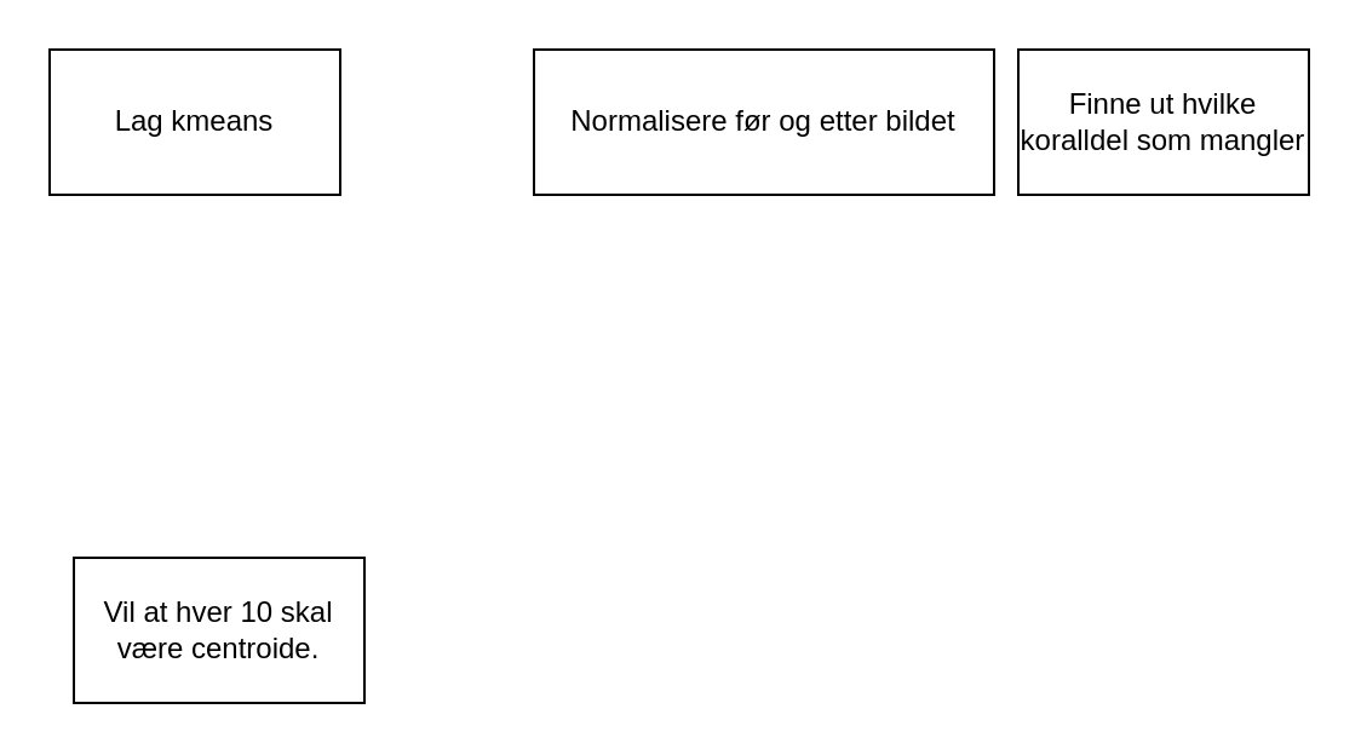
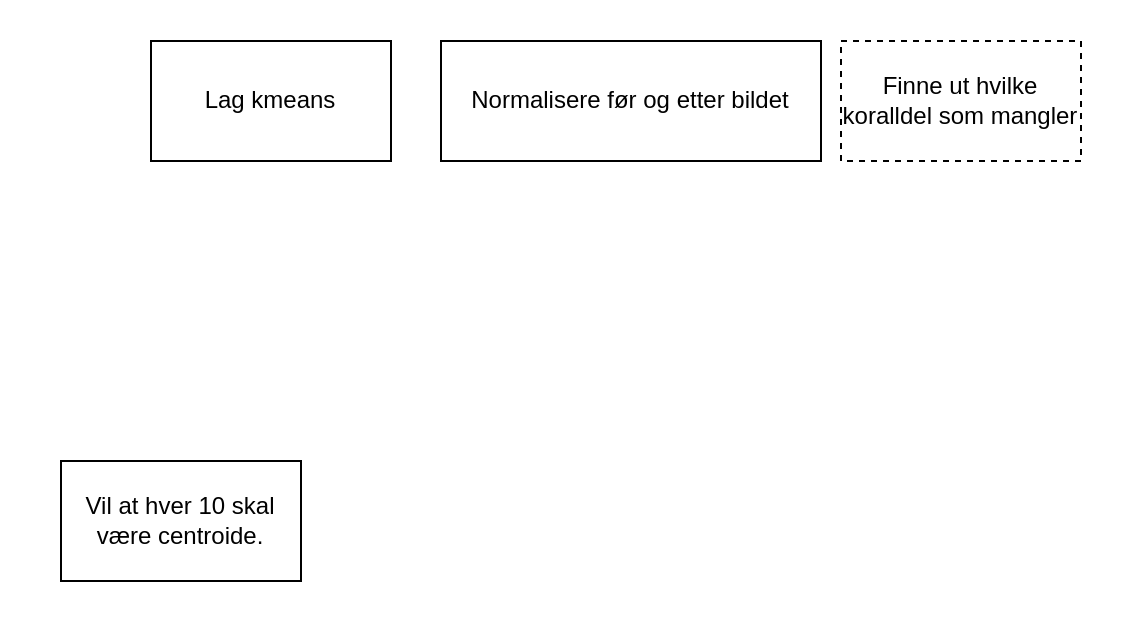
  <mxCell id="0" />
  <mxCell id="1" parent="0" />
- <mxCell id="2" value="Lag kmeans" style="rounded=0;whiteSpace=wrap;html=1;" vertex="1" parent="1"><mxGeometry x="20" y="20" width="120" height="60" as="geometry" /></mxCell>
+ <mxCell id="2" value="Lag kmeans" style="rounded=0;whiteSpace=wrap;html=1;" vertex="1" parent="1"><mxGeometry x="75" y="20" width="120" height="60" as="geometry" /></mxCell>
  <mxCell id="3" value="Normalisere før og etter bildet&lt;br&gt;" style="rounded=0;whiteSpace=wrap;html=1;" vertex="1" parent="1"><mxGeometry x="220" y="20" width="190" height="60" as="geometry" /></mxCell>
- <mxCell id="4" value="Finne ut hvilke koralldel som mangler" style="rounded=0;whiteSpace=wrap;html=1;" vertex="1" parent="1"><mxGeometry x="420" y="20" width="120" height="60" as="geometry" /></mxCell>
+ <mxCell id="4" value="Finne ut hvilke koralldel som mangler" style="rounded=0;whiteSpace=wrap;html=1;dashed=1;" vertex="1" parent="1"><mxGeometry x="420" y="20" width="120" height="60" as="geometry" /></mxCell>
  <mxCell id="5" value="Vil at hver 10 skal være centroide." style="whiteSpace=wrap;html=1;" vertex="1" parent="1"><mxGeometry x="30" y="230" width="120" height="60" as="geometry" /></mxCell>
